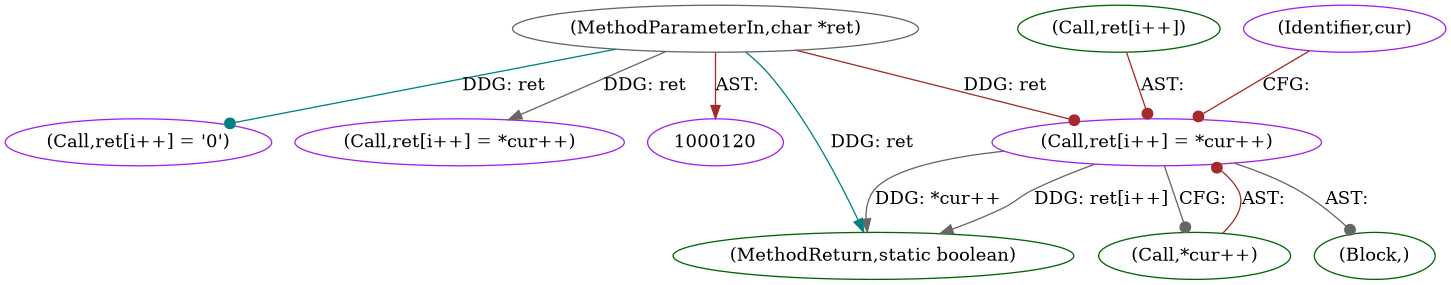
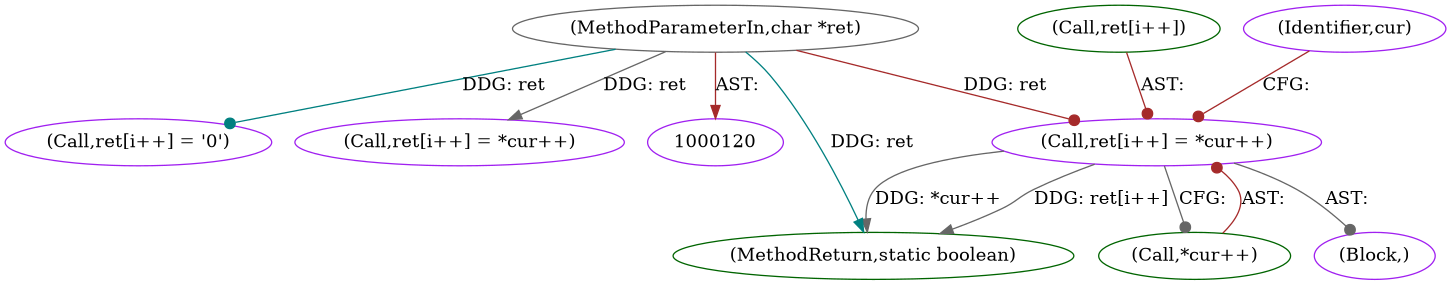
  digraph {
    node [color=purple]
    edge [arrowhead=dot color=gray40]
    n1 [label="(Call,ret[i++] = *cur++)"]
-   n2 [color=darkgreen label="(Block,)"]
+   n2 [label="(Block,)"]
    n3 [color=darkgreen label="(MethodReturn,static boolean)"]
    n4 [color=darkgreen label="(Call,*cur++)"]
    n5 [color=gray40 label="(MethodParameterIn,char *ret)"]
    n6 [label="(Call,ret[i++] = '\0')"]
    n7 [label="(Call,ret[i++] = *cur++)"]
    1000120
    n9 [color=darkgreen label="(Call,ret[i++])"]
    n10 [label="(Identifier,cur)"]
    n1 -> n2 [label="AST: "]
    n1 -> n3 [arrowhead=normal label="DDG: *cur++"]
    n1 -> n3 [arrowhead=normal label="DDG: ret[i++]"]
    n1 -> n4 [label="CFG: "]
    n4 -> n1 [color=brown label="AST: "]
    n5 -> n1 [color=brown label="DDG: ret"]
    n5 -> n3 [arrowhead=normal color=teal label="DDG: ret"]
    n5 -> n6 [color=teal label="DDG: ret"]
    n5 -> n7 [arrowhead=normal label="DDG: ret"]
    n5 -> 1000120 [arrowhead=normal color=brown label="AST: "]
    n9 -> n1 [color=brown label="AST: "]
    n10 -> n1 [color=brown label="CFG: "]
  }
